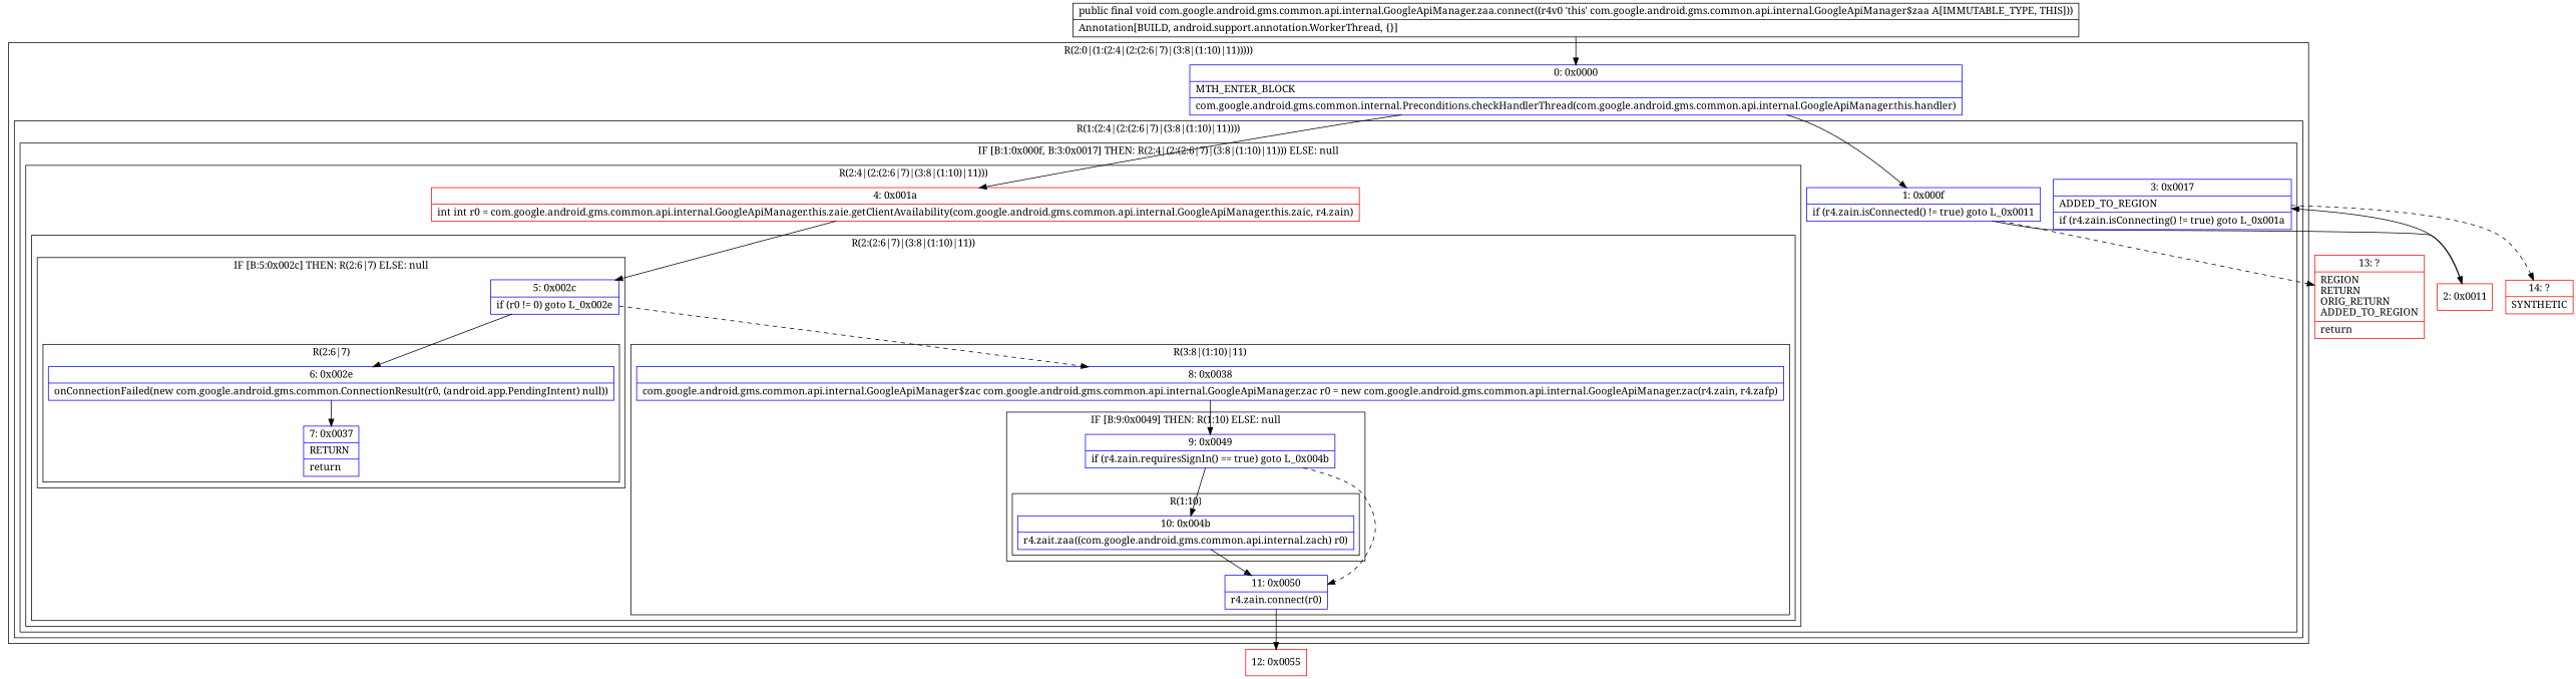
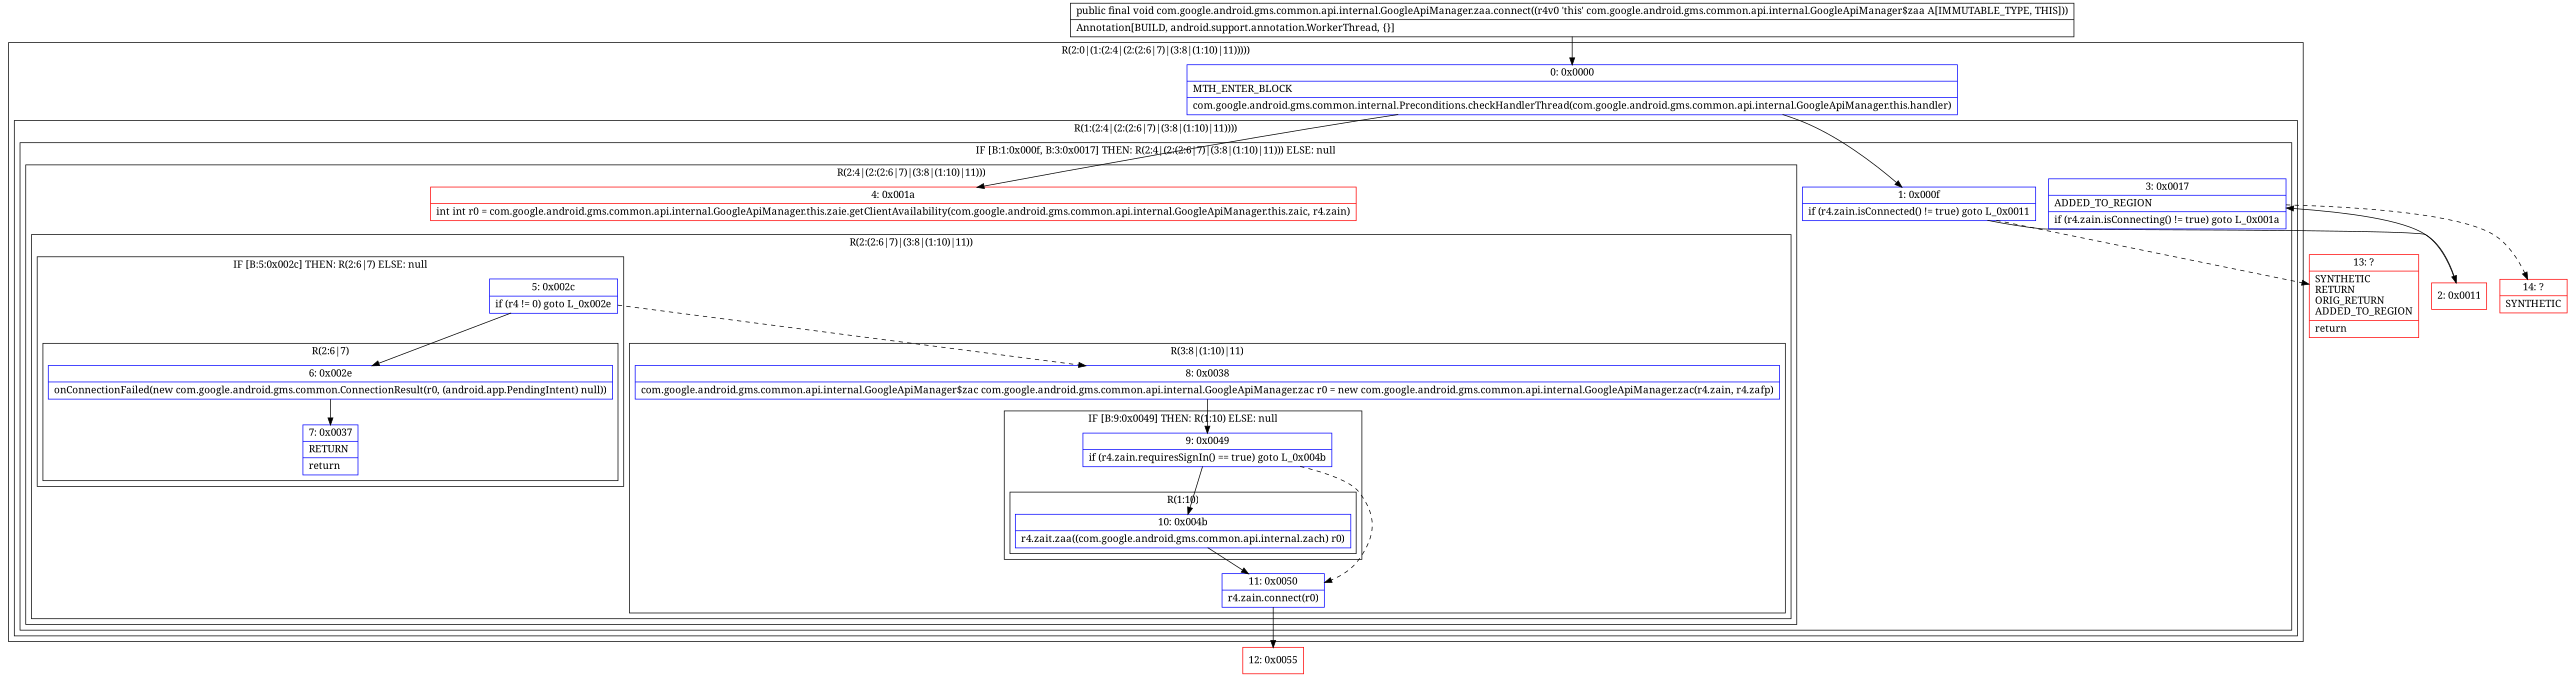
  digraph {
    fontname="Noto Serif"
    node [color=blue fontname="Noto Serif" shape=record]
    edge [fontname="Noto Serif"]
    n1 [label="{6\:\ 0x002e|onConnectionFailed(new com.google.android.gms.common.ConnectionResult(r0, (android.app.PendingIntent) null))\l}"]
    n2 [label="{7\:\ 0x0037|RETURN\l|return\l}"]
-   n3 [label="{5\:\ 0x002c|if (r0 != 0) goto L_0x002e\l}"]
+   n3 [label="{5\:\ 0x002c|if (r4 != 0) goto L_0x002e\l}"]
    n4 [label="{10\:\ 0x004b|r4.zait.zaa((com.google.android.gms.common.api.internal.zach) r0)\l}"]
    n5 [label="{9\:\ 0x0049|if (r4.zain.requiresSignIn() == true) goto L_0x004b\l}"]
    n6 [label="{8\:\ 0x0038|com.google.android.gms.common.api.internal.GoogleApiManager$zac com.google.android.gms.common.api.internal.GoogleApiManager.zac r0 = new com.google.android.gms.common.api.internal.GoogleApiManager.zac(r4.zain, r4.zafp)\l}"]
    n7 [label="{11\:\ 0x0050|r4.zain.connect(r0)\l}"]
    n8 [color=red label="{4\:\ 0x001a|int int r0 = com.google.android.gms.common.api.internal.GoogleApiManager.this.zaie.getClientAvailability(com.google.android.gms.common.api.internal.GoogleApiManager.this.zaic, r4.zain)\l}"]
    n9 [label="{1\:\ 0x000f|if (r4.zain.isConnected() != true) goto L_0x0011\l}"]
    n10 [label="{3\:\ 0x0017|ADDED_TO_REGION\l|if (r4.zain.isConnecting() != true) goto L_0x001a\l}"]
    n11 [label="{0\:\ 0x0000|MTH_ENTER_BLOCK\l|com.google.android.gms.common.internal.Preconditions.checkHandlerThread(com.google.android.gms.common.api.internal.GoogleApiManager.this.handler)\l}"]
    n12 [color=red label="{12\:\ 0x0055}"]
    n13 [color=red label="{2\:\ 0x0011}"]
-   n14 [color=red label="{13\:\ ?|REGION\lRETURN\lORIG_RETURN\lADDED_TO_REGION\l|return\l}"]
+   n14 [color=red label="{13\:\ ?|SYNTHETIC\lRETURN\lORIG_RETURN\lADDED_TO_REGION\l|return\l}"]
    n15 [color=red label="{14\:\ ?|SYNTHETIC\l}"]
    n16 [label="{public final void com.google.android.gms.common.api.internal.GoogleApiManager.zaa.connect((r4v0 'this' com.google.android.gms.common.api.internal.GoogleApiManager$zaa A[IMMUTABLE_TYPE, THIS]))  | Annotation[BUILD, android.support.annotation.WorkerThread, \{\}]\l}" color=""]
    subgraph cluster_1 {
      label="R(2:0|(1:(2:4|(2:(2:6|7)|(3:8|(1:10)|11)))))"
      n11
      subgraph cluster_2 {
        label="R(1:(2:4|(2:(2:6|7)|(3:8|(1:10)|11))))"
        subgraph cluster_3 {
          label="IF [B:1:0x000f, B:3:0x0017] THEN: R(2:4|(2:(2:6|7)|(3:8|(1:10)|11))) ELSE: null"
          n9
          n10
          subgraph cluster_4 {
            label="R(2:4|(2:(2:6|7)|(3:8|(1:10)|11)))"
            n8
            subgraph cluster_5 {
              label="R(2:(2:6|7)|(3:8|(1:10)|11))"
              subgraph cluster_6 {
                label="IF [B:5:0x002c] THEN: R(2:6|7) ELSE: null"
                n3
                subgraph cluster_7 {
                  label="R(2:6|7)"
                  n1
                  n2
                }
              }
              subgraph cluster_8 {
                label="R(3:8|(1:10)|11)"
                n6
                n7
                subgraph cluster_9 {
                  label="IF [B:9:0x0049] THEN: R(1:10) ELSE: null"
                  n5
                  subgraph cluster_10 {
                    label="R(1:10)"
                    n4
                  }
                }
              }
            }
          }
        }
      }
    }
    n1 -> n2
    n3 -> n1
    n3 -> n6 [style=dashed]
    n4 -> n7
    n5 -> n4
    n5 -> n7 [style=dashed]
    n6 -> n5
    n7 -> n12
-   n8 -> n3
    n9 -> n13
    n9 -> n14 [style=dashed]
    n10 -> n15 [style=dashed]
    n11 -> n8
    n11 -> n9
    n13 -> n10
    n16 -> n11
  }
